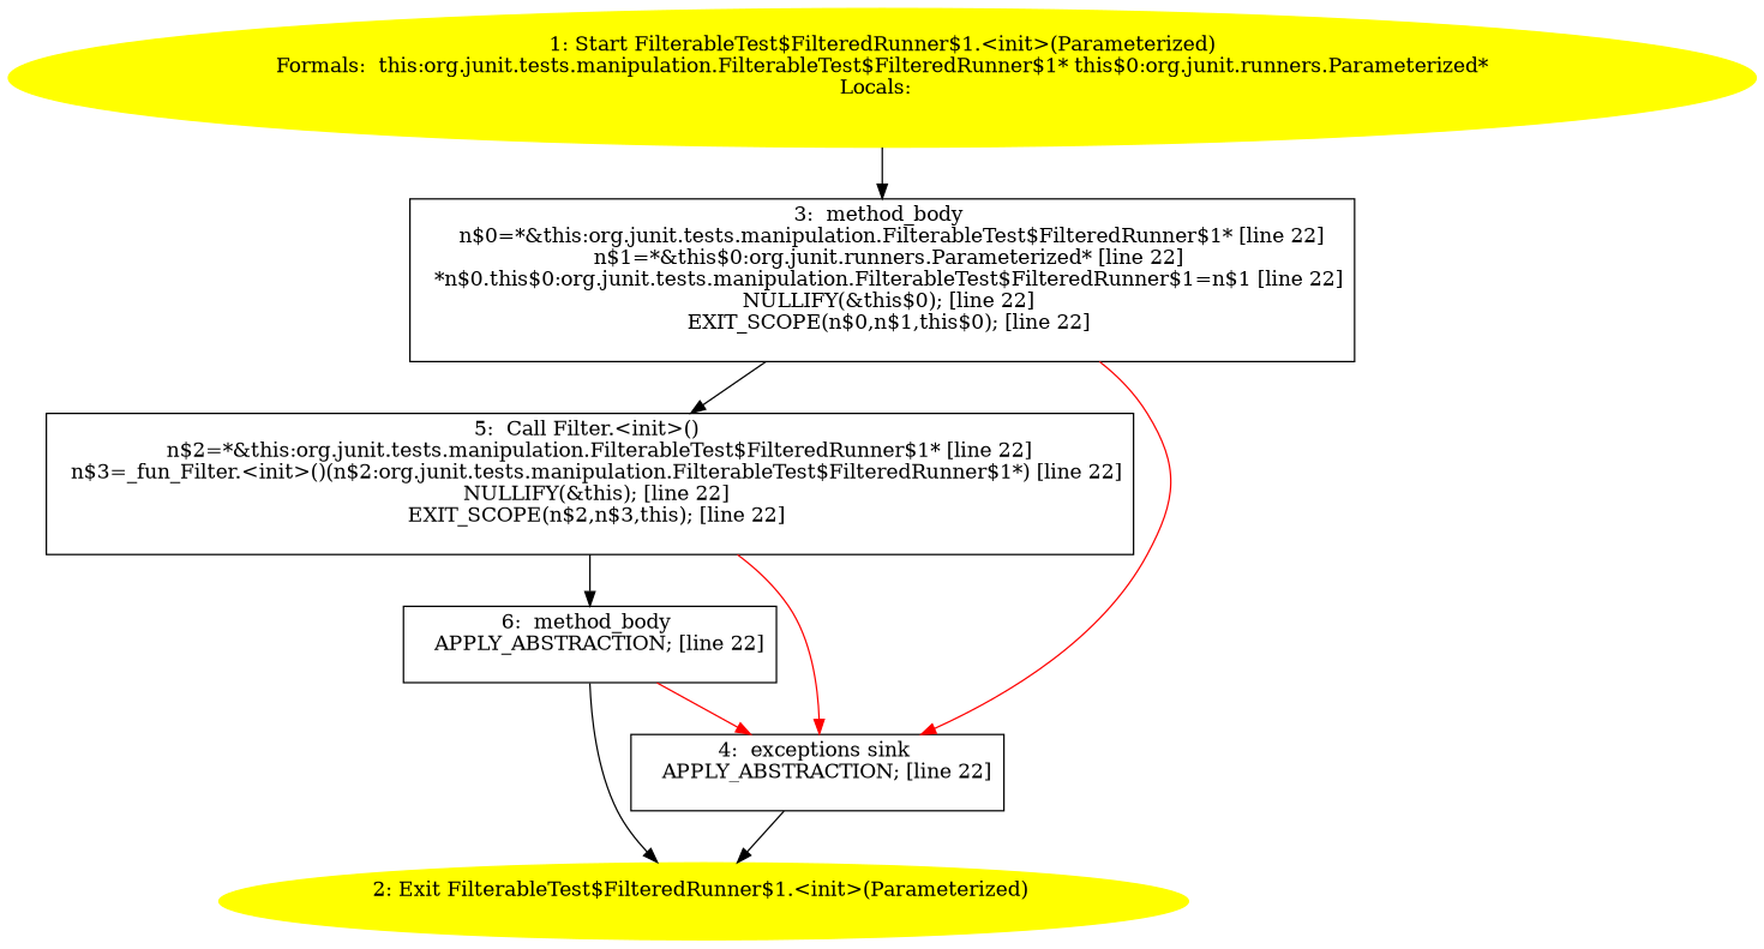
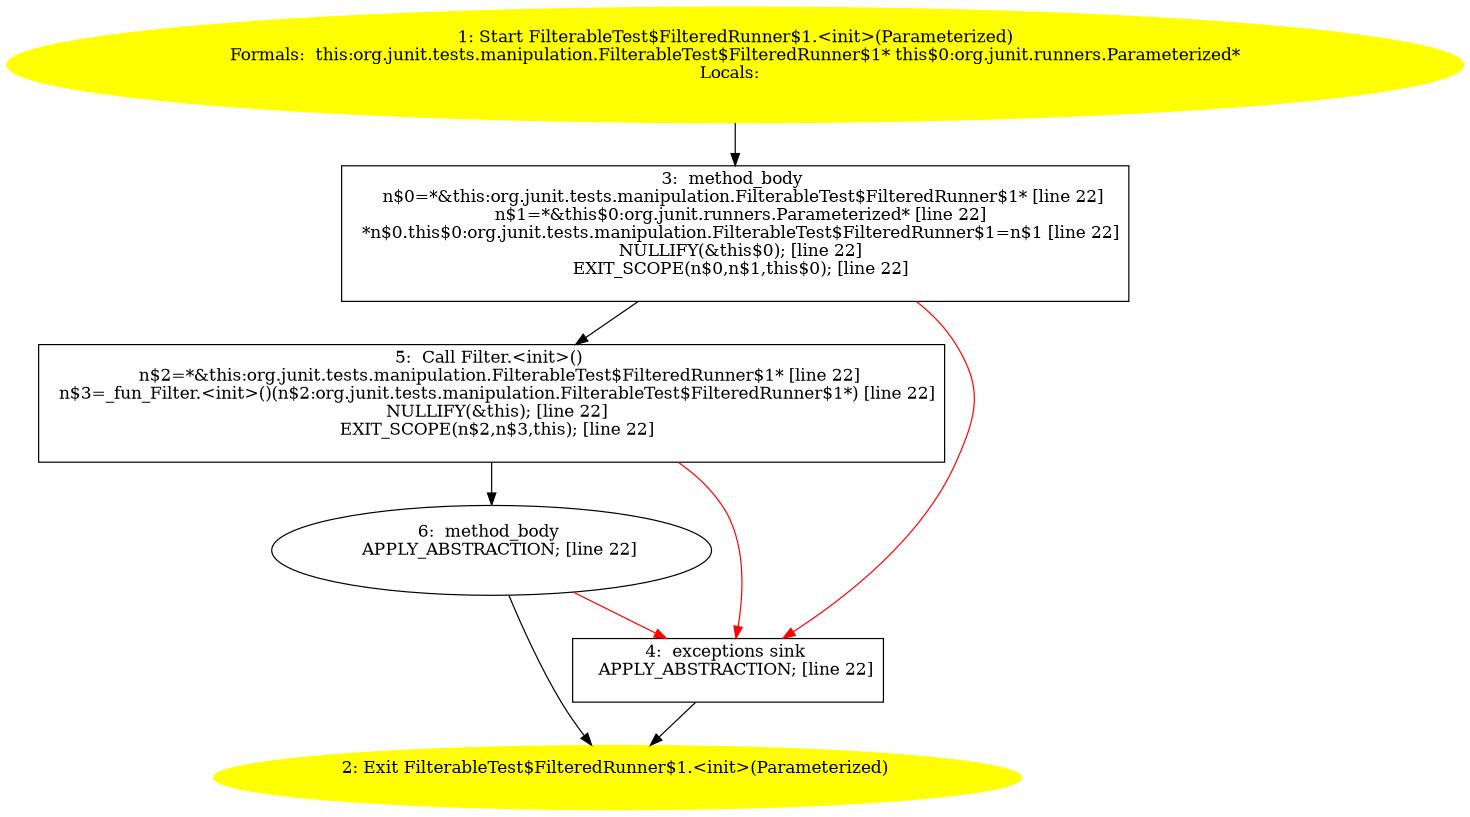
  digraph {
    node [shape=box]
    n1 [color=yellow label="1: Start FilterableTest$FilteredRunner$1.<init>(Parameterized)\nFormals:  this:org.junit.tests.manipulation.FilterableTest$FilteredRunner$1* this$0:org.junit.runners.Parameterized*\nLocals:  \n  " style=filled shape=""]
    n2 [label="3:  method_body \n   n$0=*&this:org.junit.tests.manipulation.FilterableTest$FilteredRunner$1* [line 22]\n  n$1=*&this$0:org.junit.runners.Parameterized* [line 22]\n  *n$0.this$0:org.junit.tests.manipulation.FilterableTest$FilteredRunner$1=n$1 [line 22]\n  NULLIFY(&this$0); [line 22]\n  EXIT_SCOPE(n$0,n$1,this$0); [line 22]\n "]
    n3 [label="5:  Call Filter.<init>() \n   n$2=*&this:org.junit.tests.manipulation.FilterableTest$FilteredRunner$1* [line 22]\n  n$3=_fun_Filter.<init>()(n$2:org.junit.tests.manipulation.FilterableTest$FilteredRunner$1*) [line 22]\n  NULLIFY(&this); [line 22]\n  EXIT_SCOPE(n$2,n$3,this); [line 22]\n "]
    n4 [label="4:  exceptions sink \n   APPLY_ABSTRACTION; [line 22]\n "]
    n5 [color=yellow label="2: Exit FilterableTest$FilteredRunner$1.<init>(Parameterized) \n  " style=filled shape=""]
-   n6 [label="6:  method_body \n   APPLY_ABSTRACTION; [line 22]\n "]
+   n6 [label="6:  method_body \n   APPLY_ABSTRACTION; [line 22]\n " shape=ellipse]
    n1 -> n2
    n2 -> n3
    n2 -> n4 [color=red]
    n3 -> n4 [color=red]
    n3 -> n6
    n4 -> n5
    n6 -> n4 [color=red]
    n6 -> n5
  }
